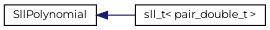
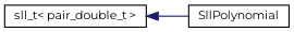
  digraph {
    rankdir=LR
    fontname=Montserrat
    node [color=black fillcolor=white fontname=Montserrat fontsize=10 shape=record style=filled]
    n1 [height=0.2 label="sll_t\< pair_double_t \>" width=0.4]
    n2 [height=0.2 label=SllPolynomial width=0.4]
-   n2 -> n1 [color=midnightblue dir=back fontname=Montserrat fontsize=10 labelfontname=Helvetica labelfontsize=10 style=solid]
+   n1 -> n2 [color=midnightblue dir=back fontname=Montserrat fontsize=10 labelfontname=Helvetica labelfontsize=10 style=solid]
  }
